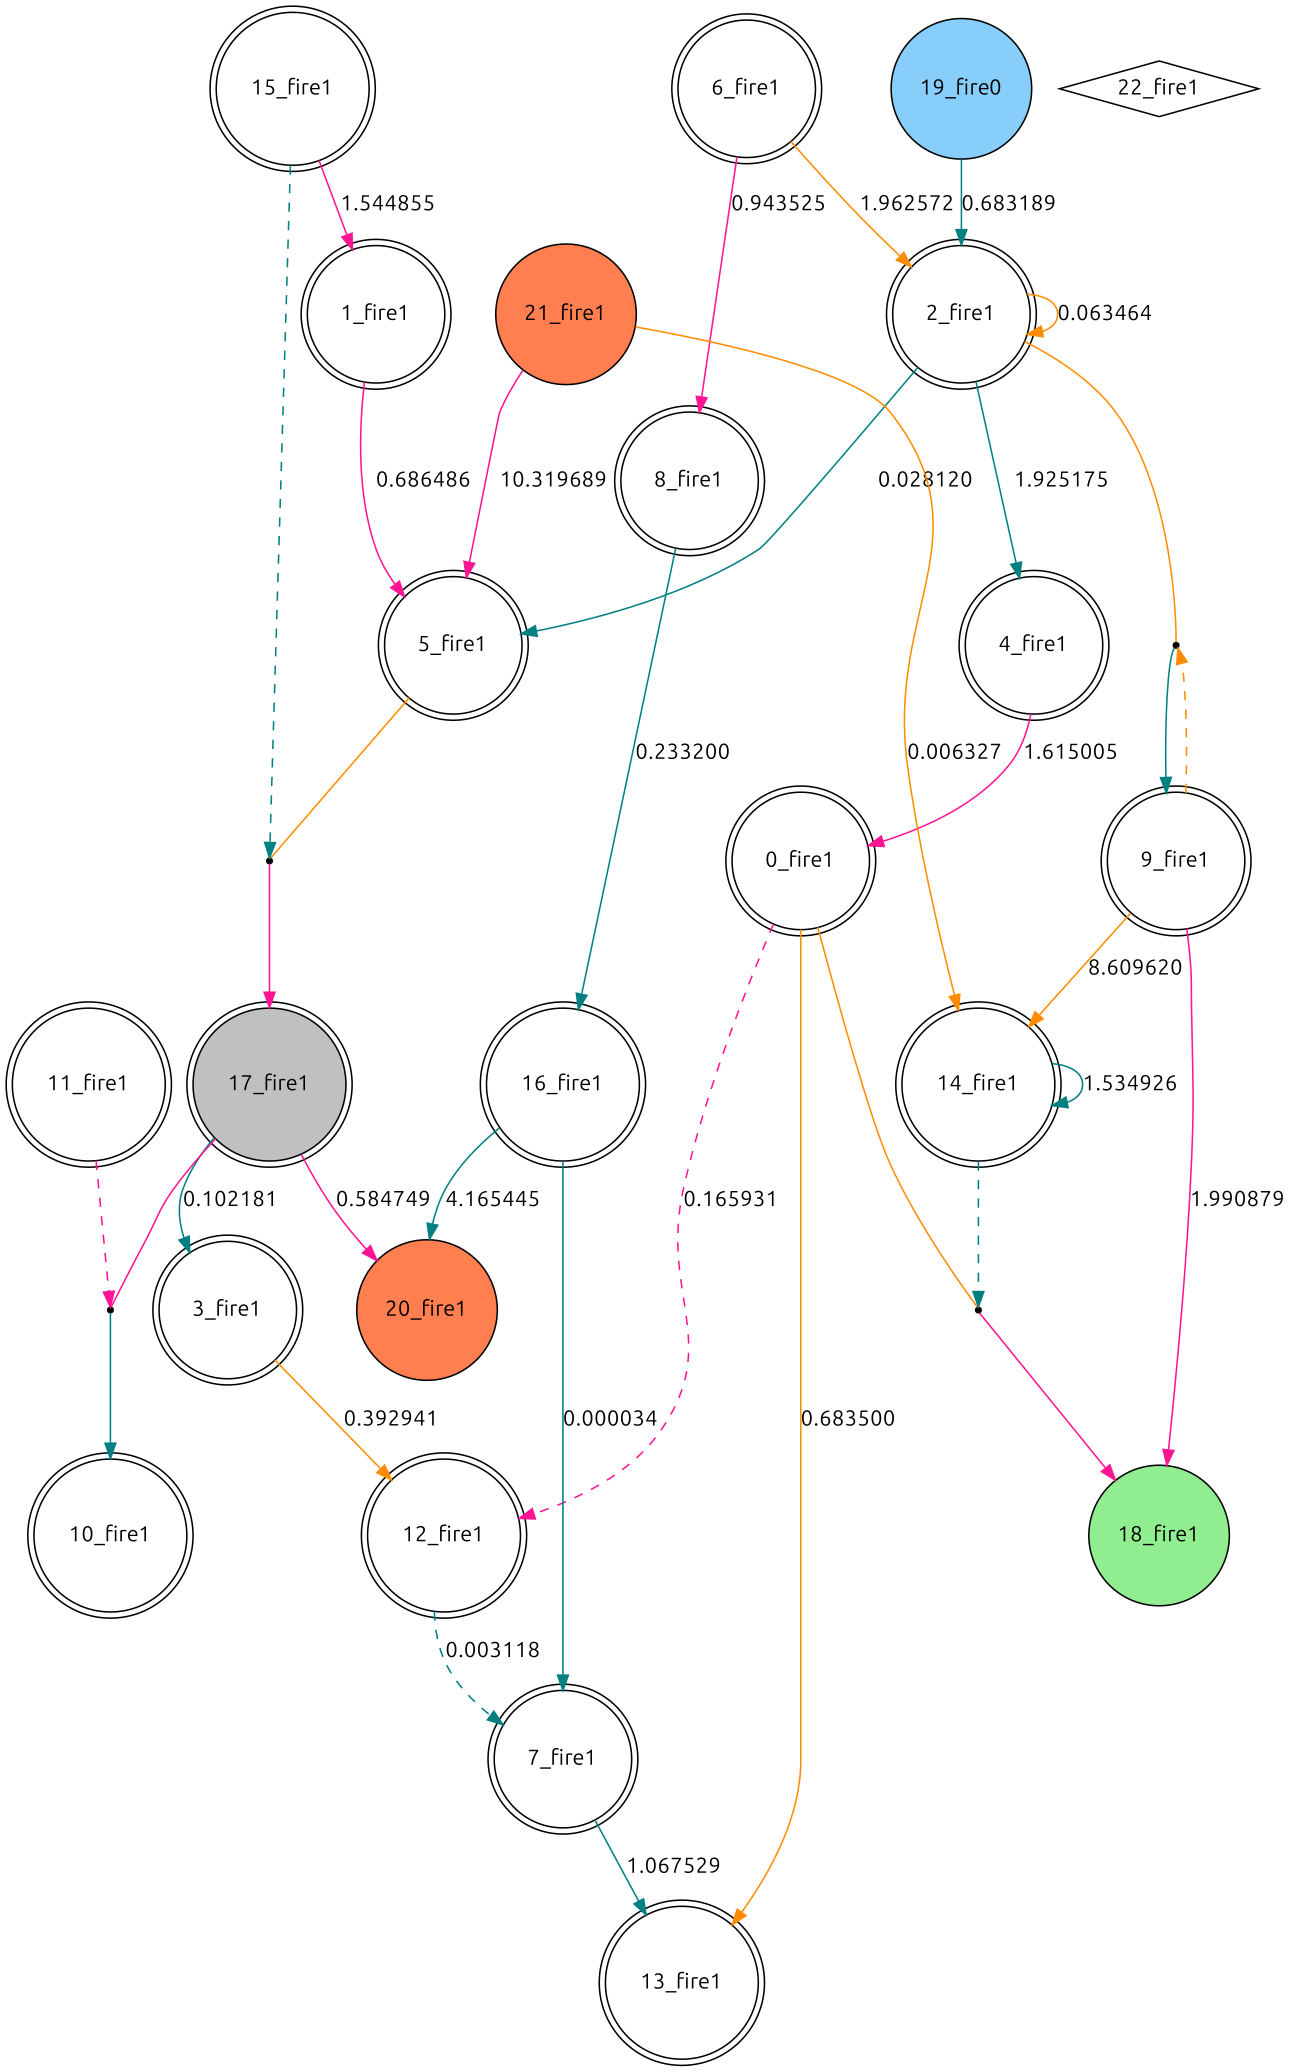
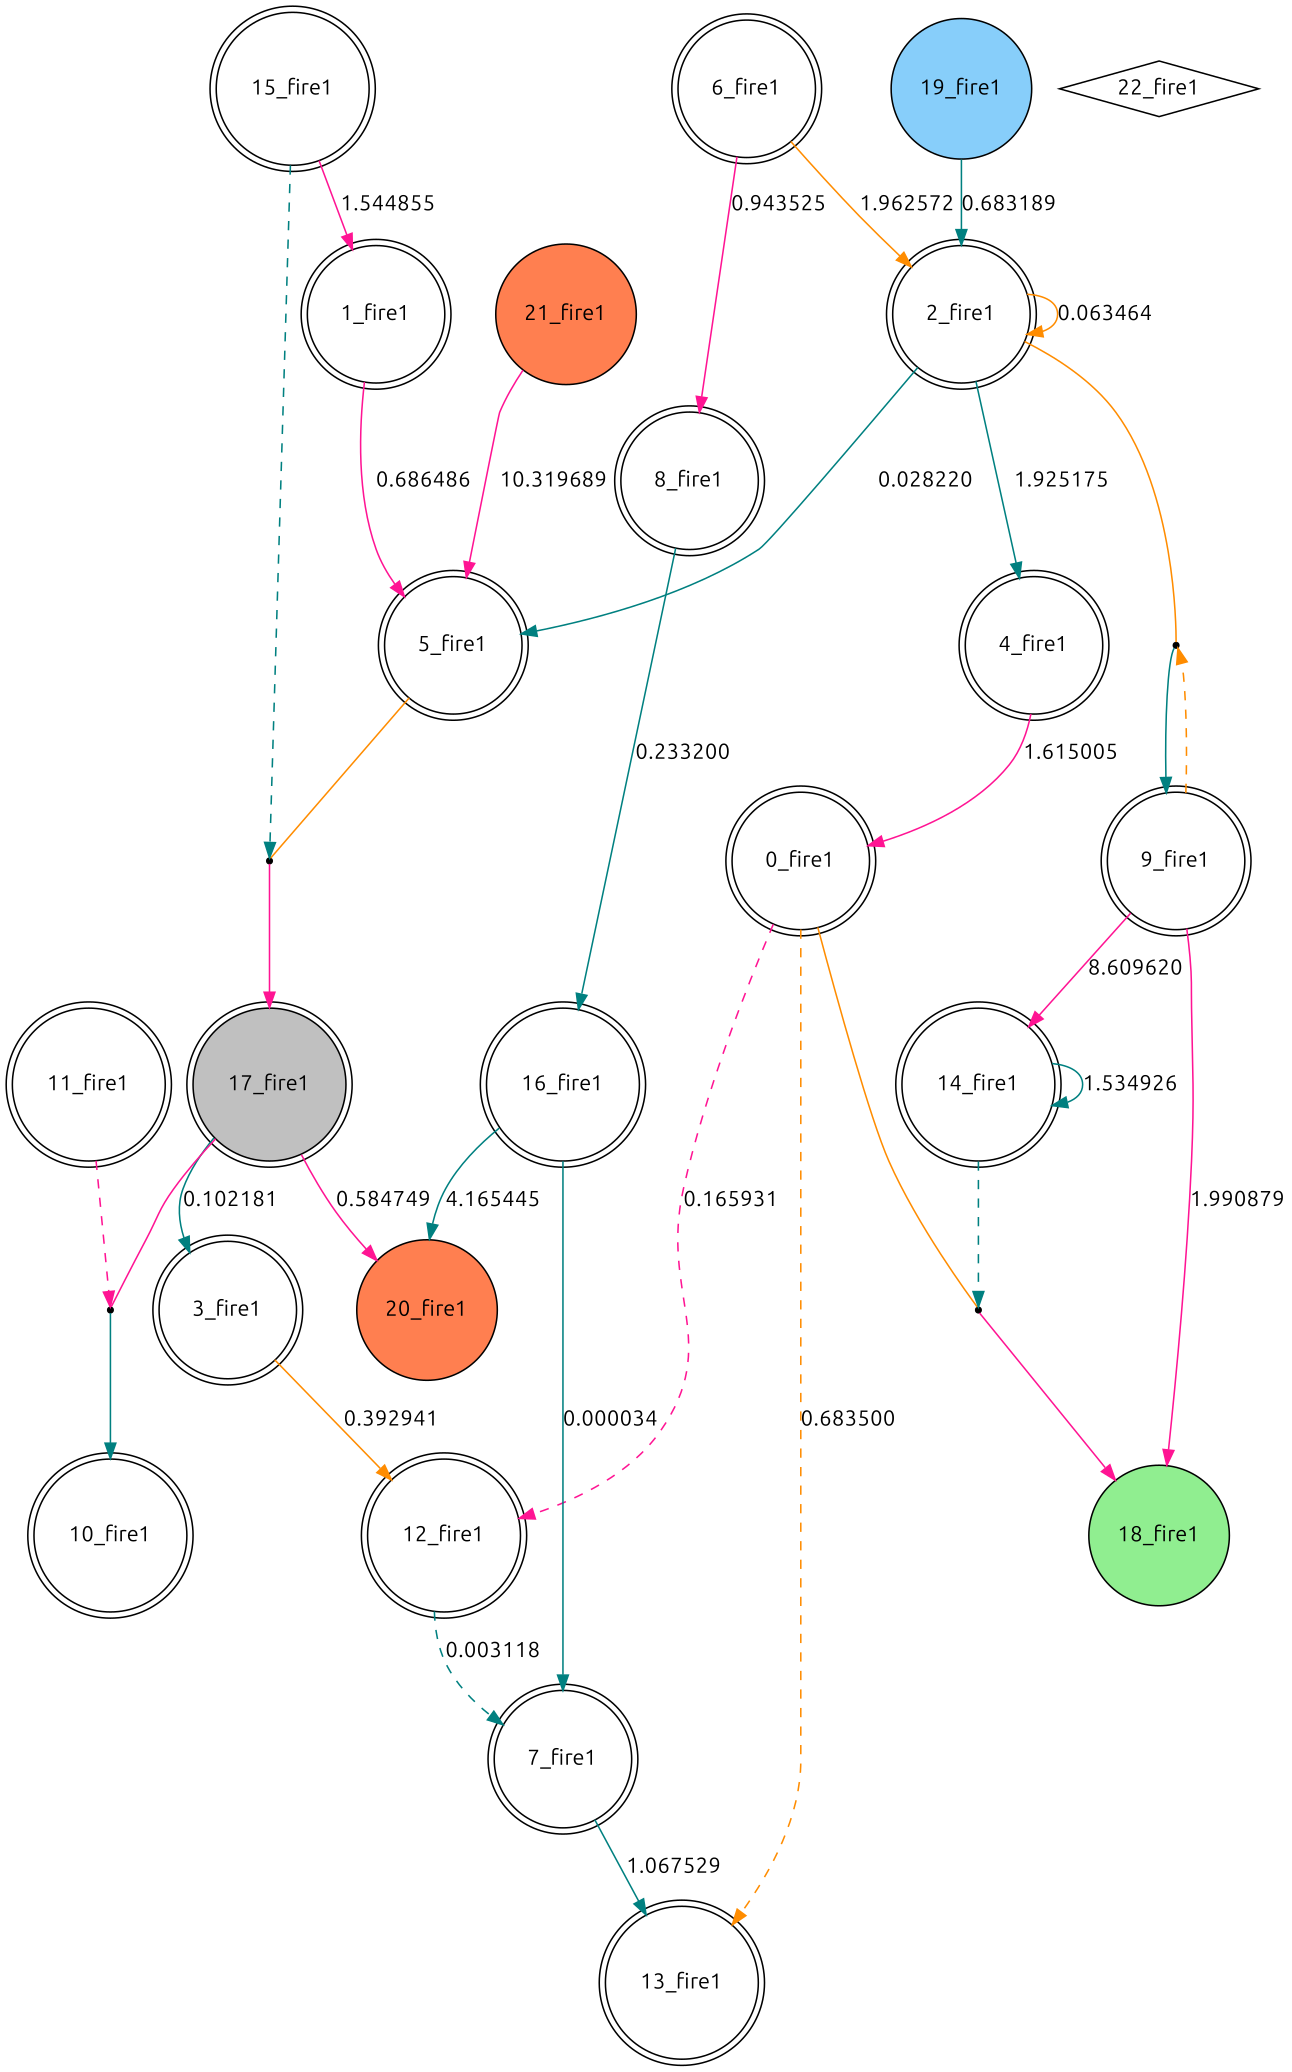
  digraph {
    fontname=Ubuntu
    node [fontname=Ubuntu shape=doublecircle]
    edge [color=teal fontname=Ubuntu]
    n1 [label="0_fire1"]
    n2 [label="12_fire1"]
    n3 [label="13_fire1"]
    27 [shape=point]
    n5 [label="7_fire1"]
    n6 [fillcolor=lightgreen label="18_fire1" shape=circle style=filled]
    n7 [label="1_fire1"]
    n8 [label="5_fire1"]
    24 [shape=point]
    n10 [label="2_fire1"]
    26 [shape=point]
    n12 [label="4_fire1"]
    n13 [label="9_fire1"]
    n14 [label="3_fire1"]
    n15 [fillcolor=gray label="17_fire1" style=filled]
    n16 [label="6_fire1"]
    n17 [label="8_fire1"]
    n18 [label="16_fire1"]
    n19 [fillcolor=coral label="20_fire1" shape=circle style=filled]
    n20 [label="14_fire1"]
    n21 [label="10_fire1"]
    n22 [label="11_fire1"]
    25 [shape=point]
    n24 [label="15_fire1"]
-   n25 [fillcolor=lightskyblue label="19_fire0" shape=circle style=filled]
+   n25 [fillcolor=lightskyblue label="19_fire1" shape=circle style=filled]
    n26 [fillcolor=coral label="21_fire1" shape=circle style=filled]
    n27 [label="22_fire1" shape=diamond]
    n1 -> n2 [color=deeppink label=0.165931 style=dashed]
-   n1 -> n3 [color=darkorange label=0.683500]
+   n1 -> n3 [color=darkorange label=0.683500 style=dashed]
    n1 -> 27 [color=darkorange dir=none]
    n2 -> n5 [label=0.003118 style=dashed]
    27 -> n6 [color=deeppink]
    n5 -> n3 [label=1.067529]
    n7 -> n8 [color=deeppink label=0.686486]
    n8 -> 24 [color=darkorange dir=none]
    24 -> n15 [color=deeppink]
-   n10 -> n8 [label=0.028120]
+   n10 -> n8 [label=0.028220]
    n10 -> n10 [color=darkorange label=0.063464]
    n10 -> 26 [color=darkorange dir=none]
    n10 -> n12 [label=1.925175]
    26 -> n13
    n12 -> n1 [color=deeppink label=1.615005]
    n13 -> n6 [color=deeppink label=1.990879]
    n13 -> 26 [color=darkorange style=dashed]
-   n13 -> n20 [color=darkorange label=8.609620]
+   n13 -> n20 [color=deeppink label=8.609620]
    n14 -> n2 [color=darkorange label=0.392941]
    n15 -> n14 [label=0.102181]
    n15 -> n19 [color=deeppink label=0.584749]
    n15 -> 25 [color=deeppink dir=none]
    n16 -> n10 [color=darkorange label=1.962572]
    n16 -> n17 [color=deeppink label=0.943525]
    n17 -> n18 [label=0.233200]
    n18 -> n5 [label=0.000034]
    n18 -> n19 [label=4.165445]
    n20 -> 27 [style=dashed]
    n20 -> n20 [label=1.534926]
    n22 -> 25 [color=deeppink style=dashed]
    25 -> n21
    n24 -> n7 [color=deeppink label=1.544855]
    n24 -> 24 [style=dashed]
    n25 -> n10 [label=0.683189]
    n26 -> n8 [color=deeppink label=10.319689]
-   n26 -> n20 [color=darkorange label=0.006327]
  }
